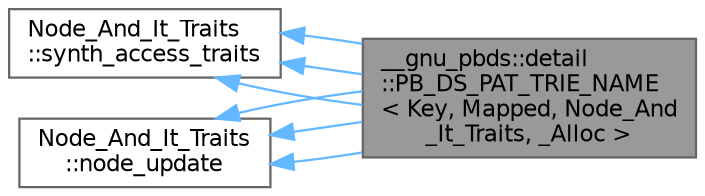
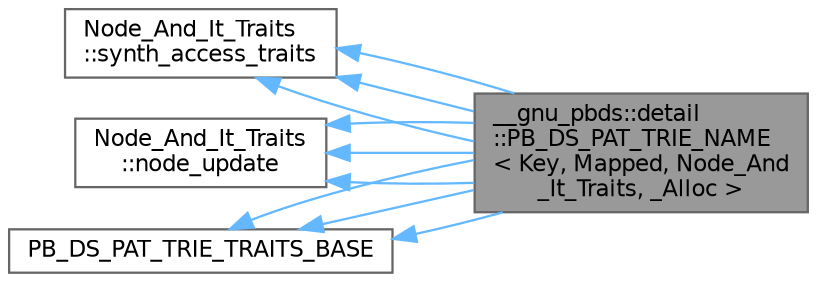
  digraph {
    rankdir=LR
    node [color=gray40 fillcolor=white fontname=Helvetica fontsize=10 shape=box style=filled]
    edge [color=steelblue1 dir=back fontname=Helvetica fontsize=10 labelfontname=Helvetica labelfontsize=10 style=solid]
    n1 [fillcolor=grey60 fontcolor=black height=0.2 label="__gnu_pbds::detail\l::PB_DS_PAT_TRIE_NAME\l\< Key, Mapped, Node_And\l_It_Traits, _Alloc \>" width=0.4]
    n2 [height=0.2 label="Node_And_It_Traits\l::synth_access_traits" width=0.4]
    n3 [height=0.2 label="Node_And_It_Traits\l::node_update" width=0.4]
+   n4 [height=0.2 label=PB_DS_PAT_TRIE_TRAITS_BASE width=0.4]
    n2 -> n1
    n2 -> n1
    n2 -> n1
    n3 -> n1
    n3 -> n1
    n3 -> n1
+   n4 -> n1
+   n4 -> n1
+   n4 -> n1
  }
